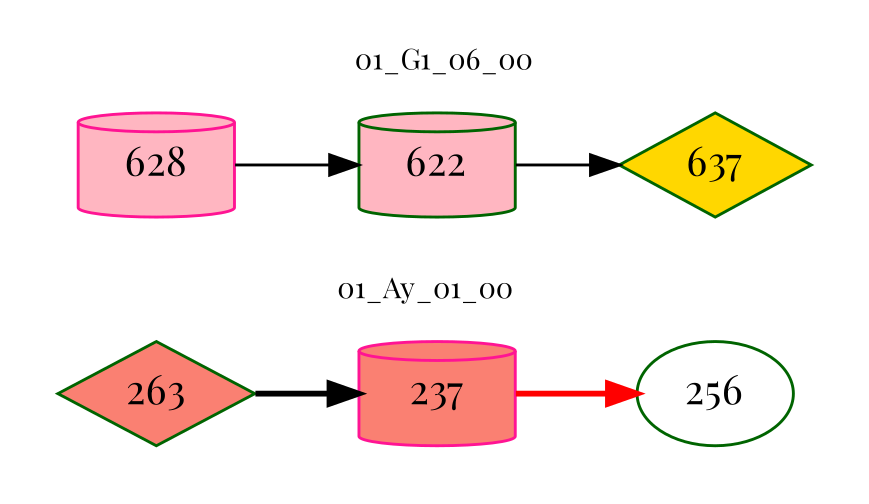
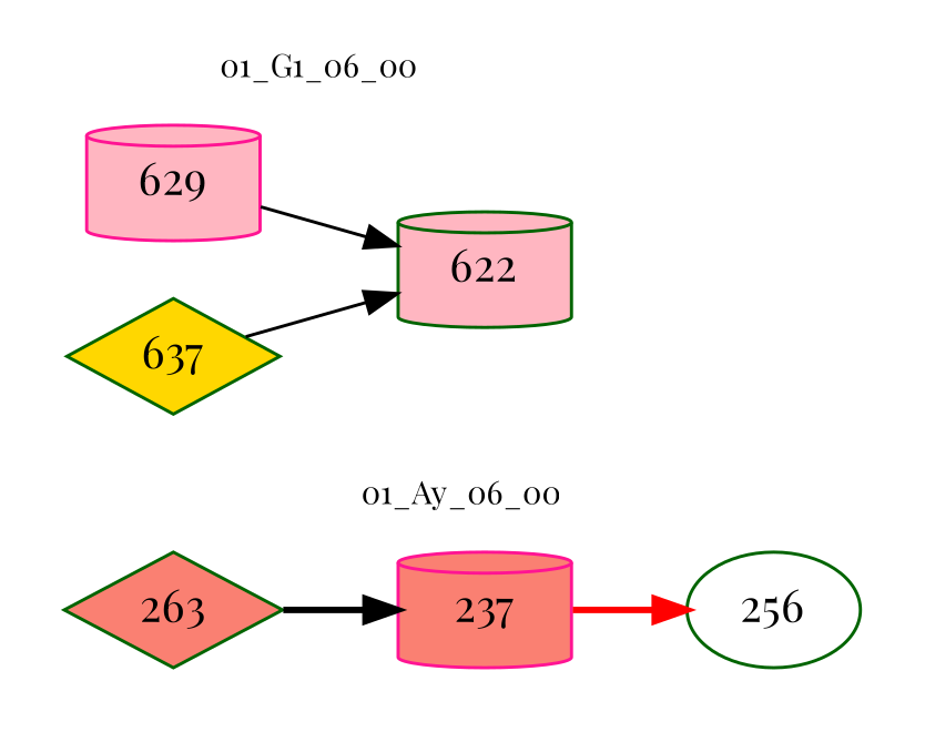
  digraph {
    fontname="Playfair Display"
    rankdir=LR
    node [color=darkgreen fillcolor=salmon fontname="Playfair Display" shape=cylinder style=filled]
    edge [color=black fontname="Playfair Display" style=bold]
    n1 [label=263 shape=diamond]
    n2 [color=deeppink label=237]
    n3 [fillcolor=white label=256 shape=ellipse]
-   n4 [color=deeppink fillcolor=lightpink label=628]
+   n4 [color=deeppink fillcolor=lightpink label=629]
    n5 [fillcolor=lightpink label=622]
    n6 [fillcolor=gold label=637 shape=diamond]
    subgraph cluster_1 {
      color=white
      fontsize=10
-     label="01_Ay_01_00"
+     label="01_Ay_06_00"
      n1
      n2
      n3
    }
    subgraph cluster_2 {
      color=white
      fontsize=10
      label="01_G1_06_00"
      n4
      n5
      n6
    }
    n1 -> n2
    n2 -> n3 [color=red]
    n4 -> n5 [style=solid]
-   n5 -> n6 [style=solid]
+   n6 -> n5 [style=solid]
  }
